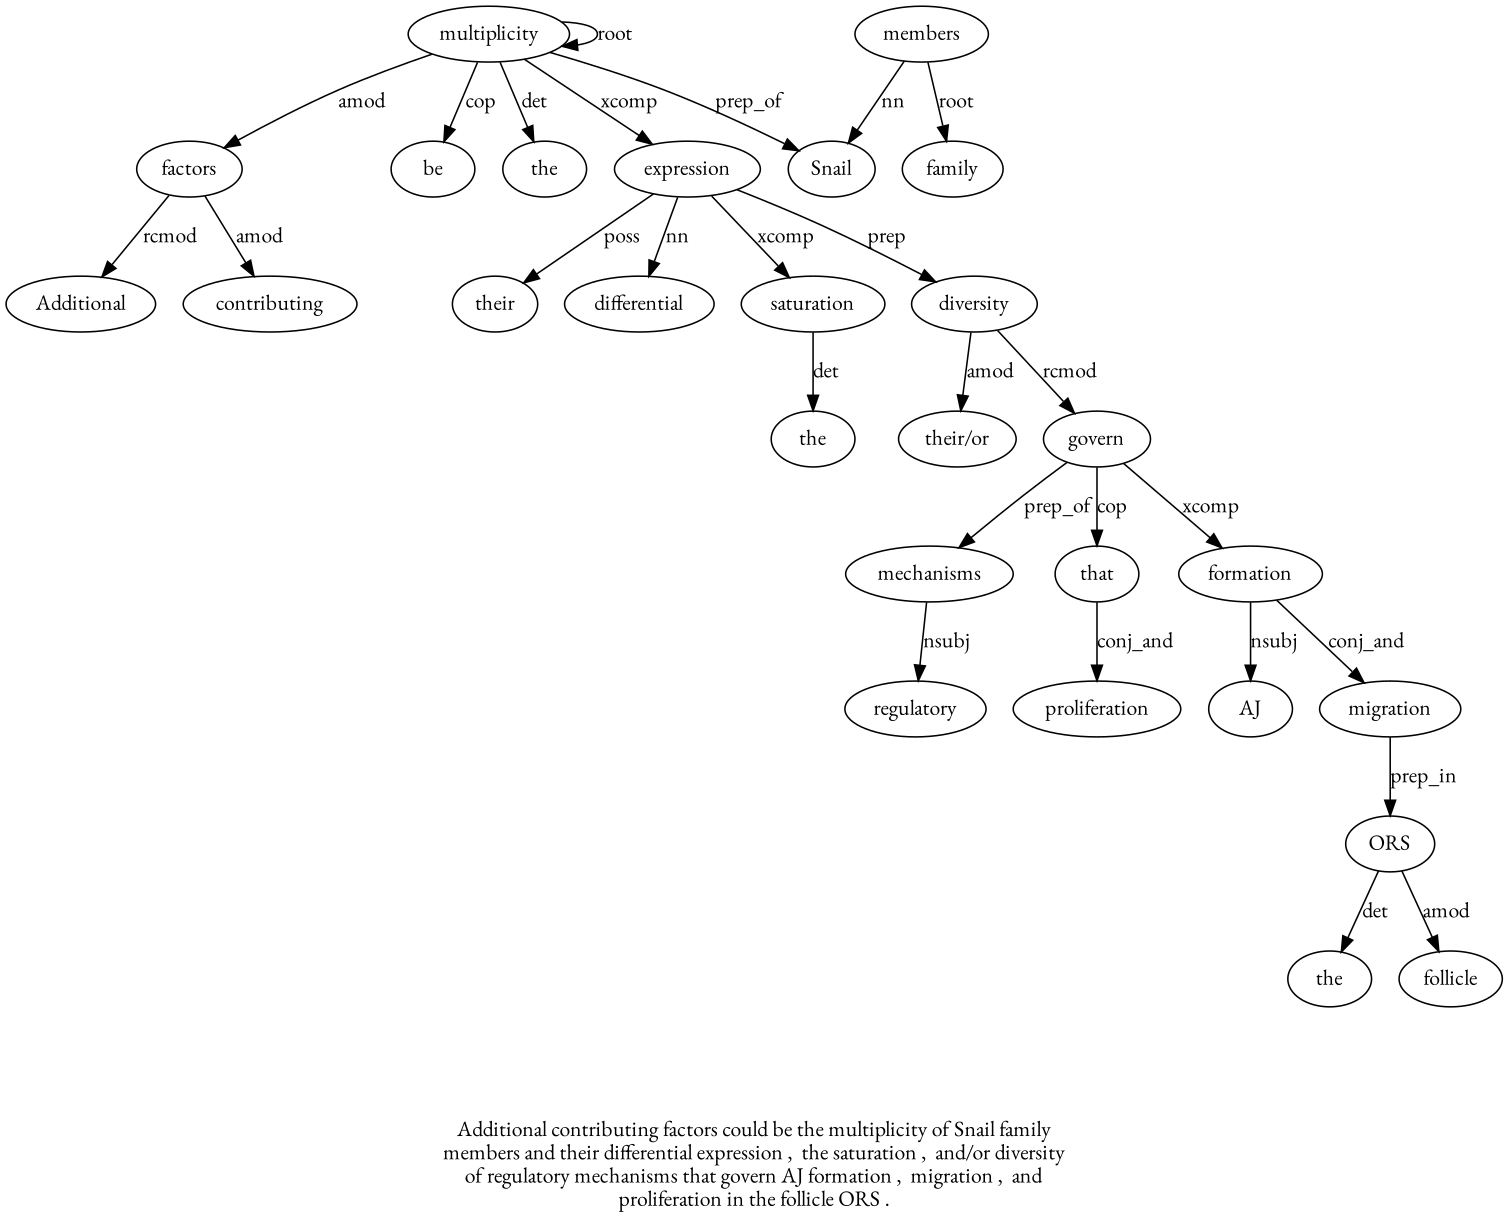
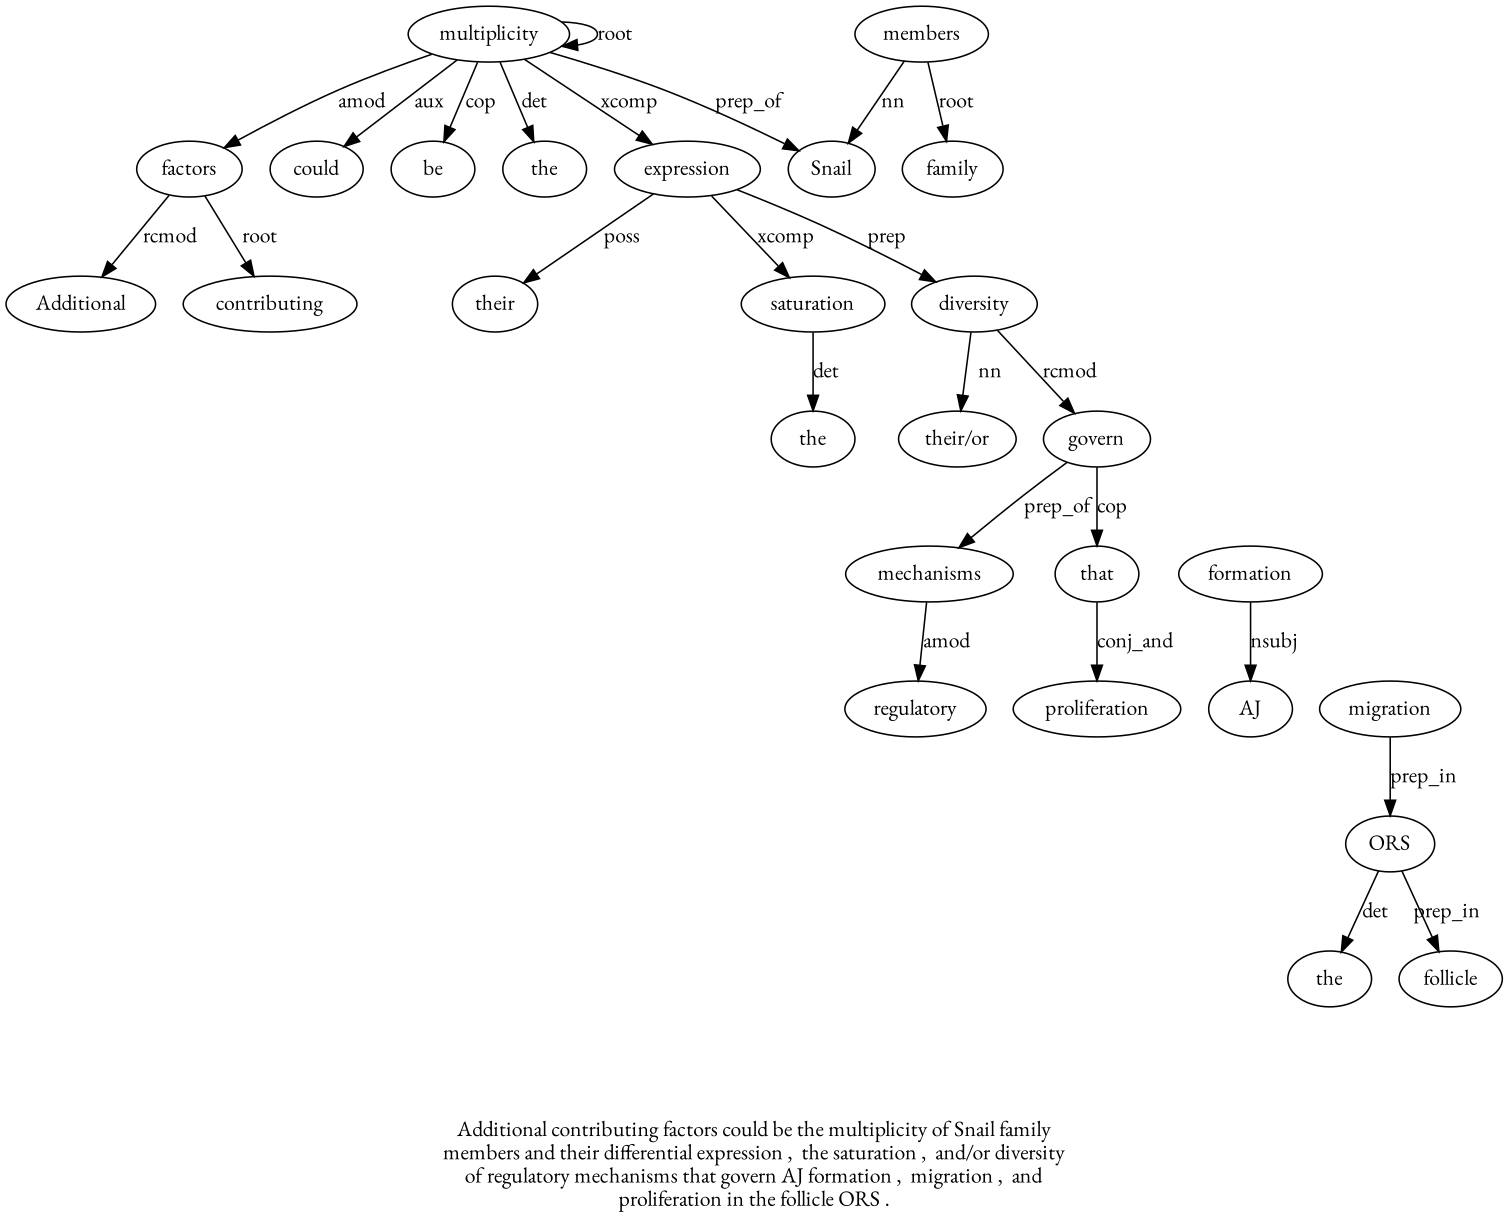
  digraph {
    fontname="EB Garamond"
    label="Additional contributing factors could be the multiplicity of Snail family\nmembers and their differential expression ,  the saturation ,  and/or diversity\nof regulatory mechanisms that govern AJ formation ,  migration ,  and\nproliferation in the follicle ORS ."
    node [fillcolor=white fontname="EB Garamond" style=filled]
    edge [fontname="EB Garamond"]
    n1 [label=factors]
    n2 [label=Additional]
    n3 [label=contributing]
    n4 [label=multiplicity]
+   n5 [label=could]
    n6 [label=be]
    n7 [label=the]
    n8 [label=expression]
    n9 [label=Snail]
    n10 [label=members]
    n11 [label=family]
    n12 [label=their]
-   n13 [label=differential]
    n14 [label=saturation]
    n15 [label=diversity]
    n16 [label=the]
    n17 [label="their/or"]
    n18 [label=govern]
    n19 [label=mechanisms]
    n20 [label=regulatory]
    n21 [label=that]
    n22 [label=formation]
    n23 [label=proliferation]
    n24 [label=AJ]
    n25 [label=migration]
    n26 [label=ORS]
    n27 [label=the]
    n28 [label=follicle]
    n1 -> n2 [label=rcmod]
-   n1 -> n3 [label=amod]
+   n1 -> n3 [label=root]
    n4 -> n1 [label=amod]
    n4 -> n4 [label=root]
+   n4 -> n5 [label=aux]
    n4 -> n6 [label=cop]
    n4 -> n7 [label=det]
    n4 -> n8 [label=xcomp]
    n4 -> n9 [label=prep_of]
    n8 -> n12 [label=poss]
-   n8 -> n13 [label=nn]
    n8 -> n14 [label=xcomp]
    n8 -> n15 [label=prep]
    n10 -> n9 [label=nn]
    n10 -> n11 [label=root]
    n14 -> n16 [label=det]
-   n15 -> n17 [label=amod]
+   n15 -> n17 [label=nn]
    n15 -> n18 [label=rcmod]
    n18 -> n19 [label=prep_of]
    n18 -> n21 [label=cop]
-   n18 -> n22 [label=xcomp]
-   n19 -> n20 [label=nsubj]
+   n19 -> n20 [label=amod]
    n21 -> n23 [label=conj_and]
    n22 -> n24 [label=nsubj]
-   n22 -> n25 [label=conj_and]
    n25 -> n26 [label=prep_in]
    n26 -> n27 [label=det]
-   n26 -> n28 [label=amod]
+   n26 -> n28 [label=prep_in]
  }
